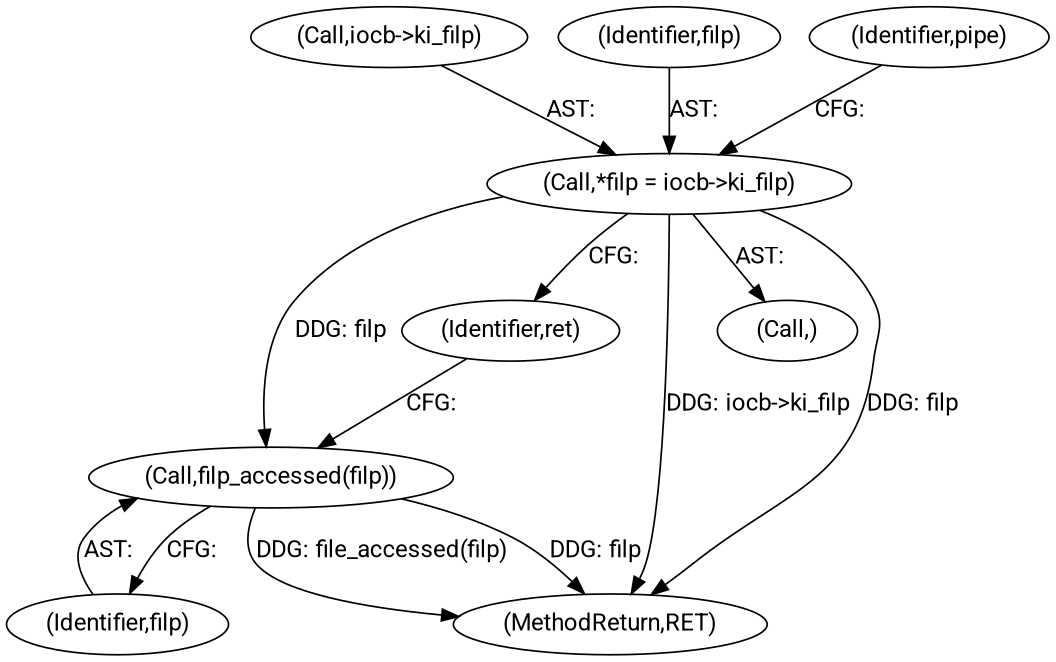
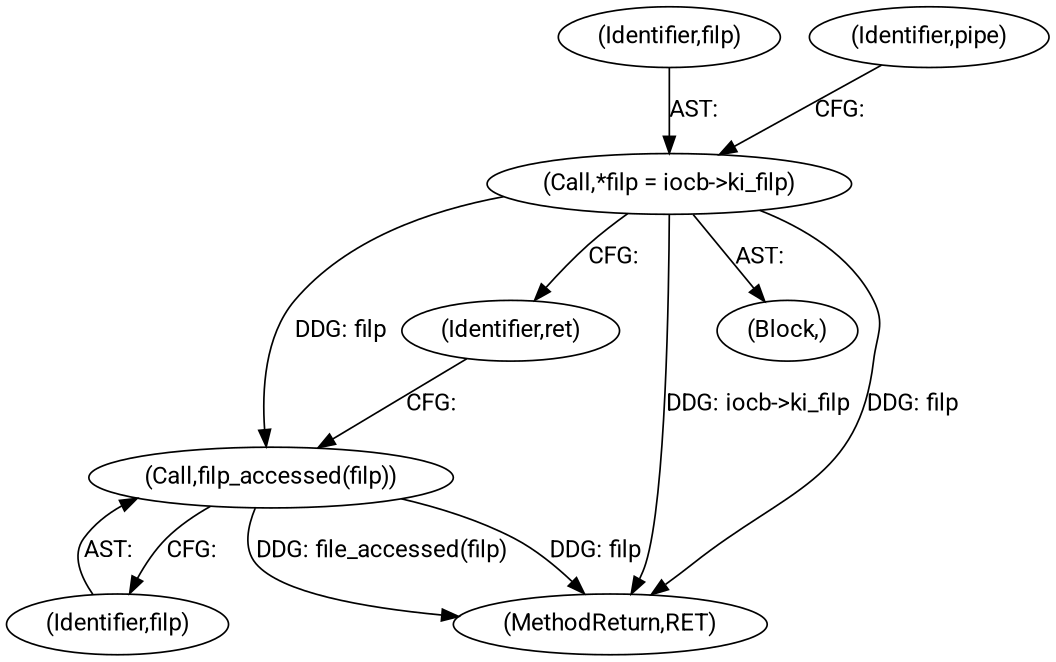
  digraph {
    fontname=Roboto
    node [fontname=Roboto]
    edge [fontname=Roboto]
    n1 [label="(Call,*filp = iocb->ki_filp)"]
    n2 [label="(Call,filp_accessed(filp))"]
    n3 [label="(MethodReturn,RET)"]
-   n4 [label="(Call,)"]
+   n4 [label="(Block,)"]
    n5 [label="(Identifier,ret)"]
    n6 [label="(Identifier,filp)"]
-   n7 [label="(Call,iocb->ki_filp)"]
    n8 [label="(Identifier,filp)"]
    n9 [label="(Identifier,pipe)"]
    n1 -> n2 [label="DDG: filp"]
    n1 -> n3 [label="DDG: filp"]
    n1 -> n3 [label="DDG: iocb->ki_filp"]
    n1 -> n4 [label="AST: "]
    n1 -> n5 [label="CFG: "]
    n2 -> n3 [label="DDG: filp"]
    n2 -> n3 [label="DDG: file_accessed(filp)"]
    n2 -> n6 [label="CFG: "]
    n5 -> n2 [label="CFG: "]
    n6 -> n2 [label="AST: "]
-   n7 -> n1 [label="AST: "]
    n8 -> n1 [label="AST: "]
    n9 -> n1 [label="CFG: "]
  }
